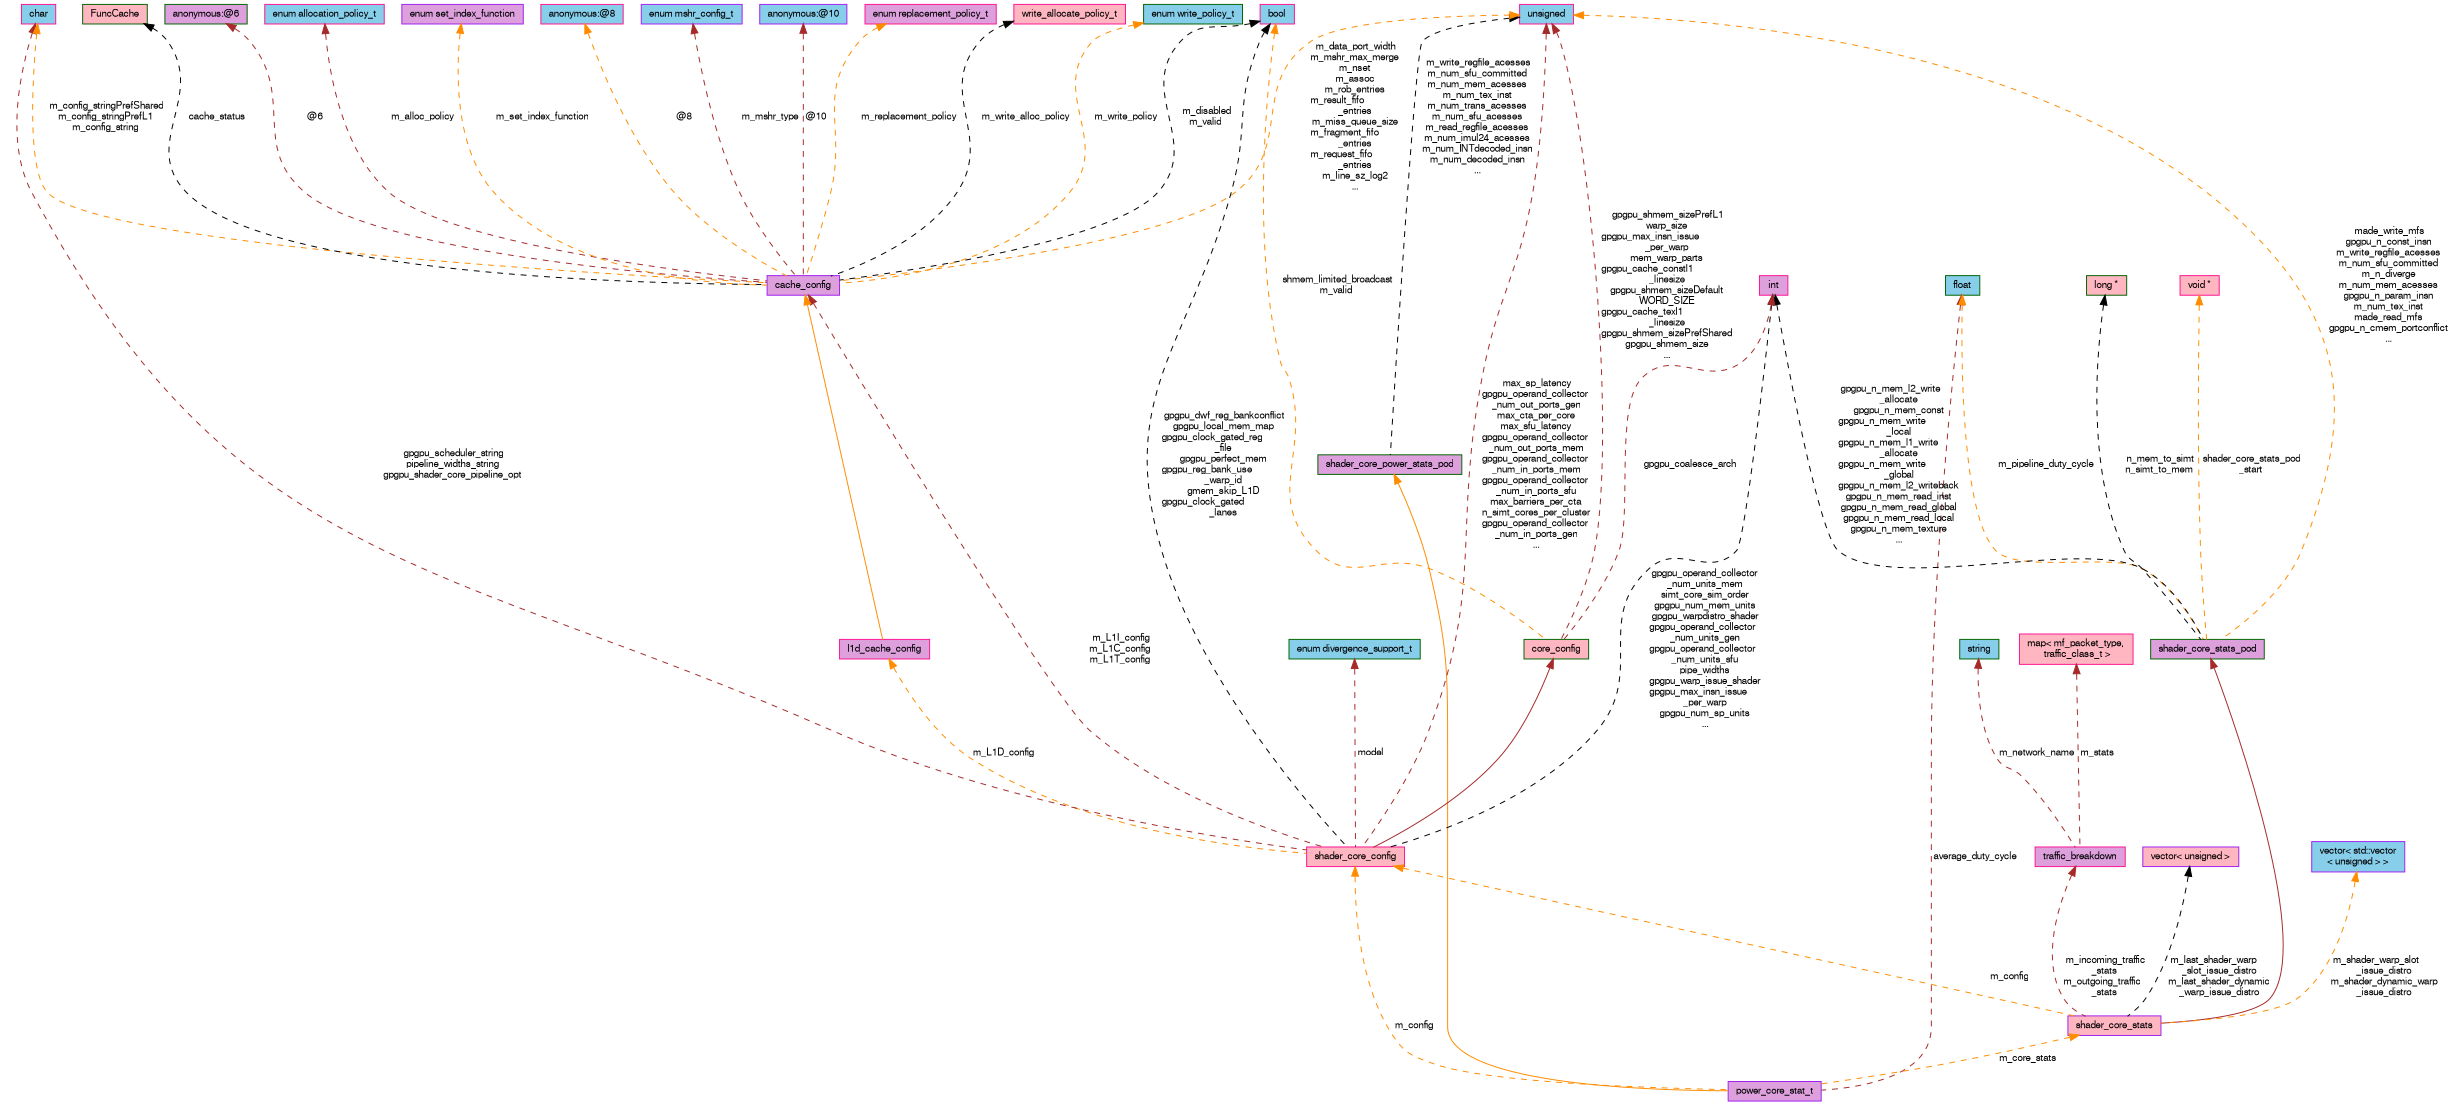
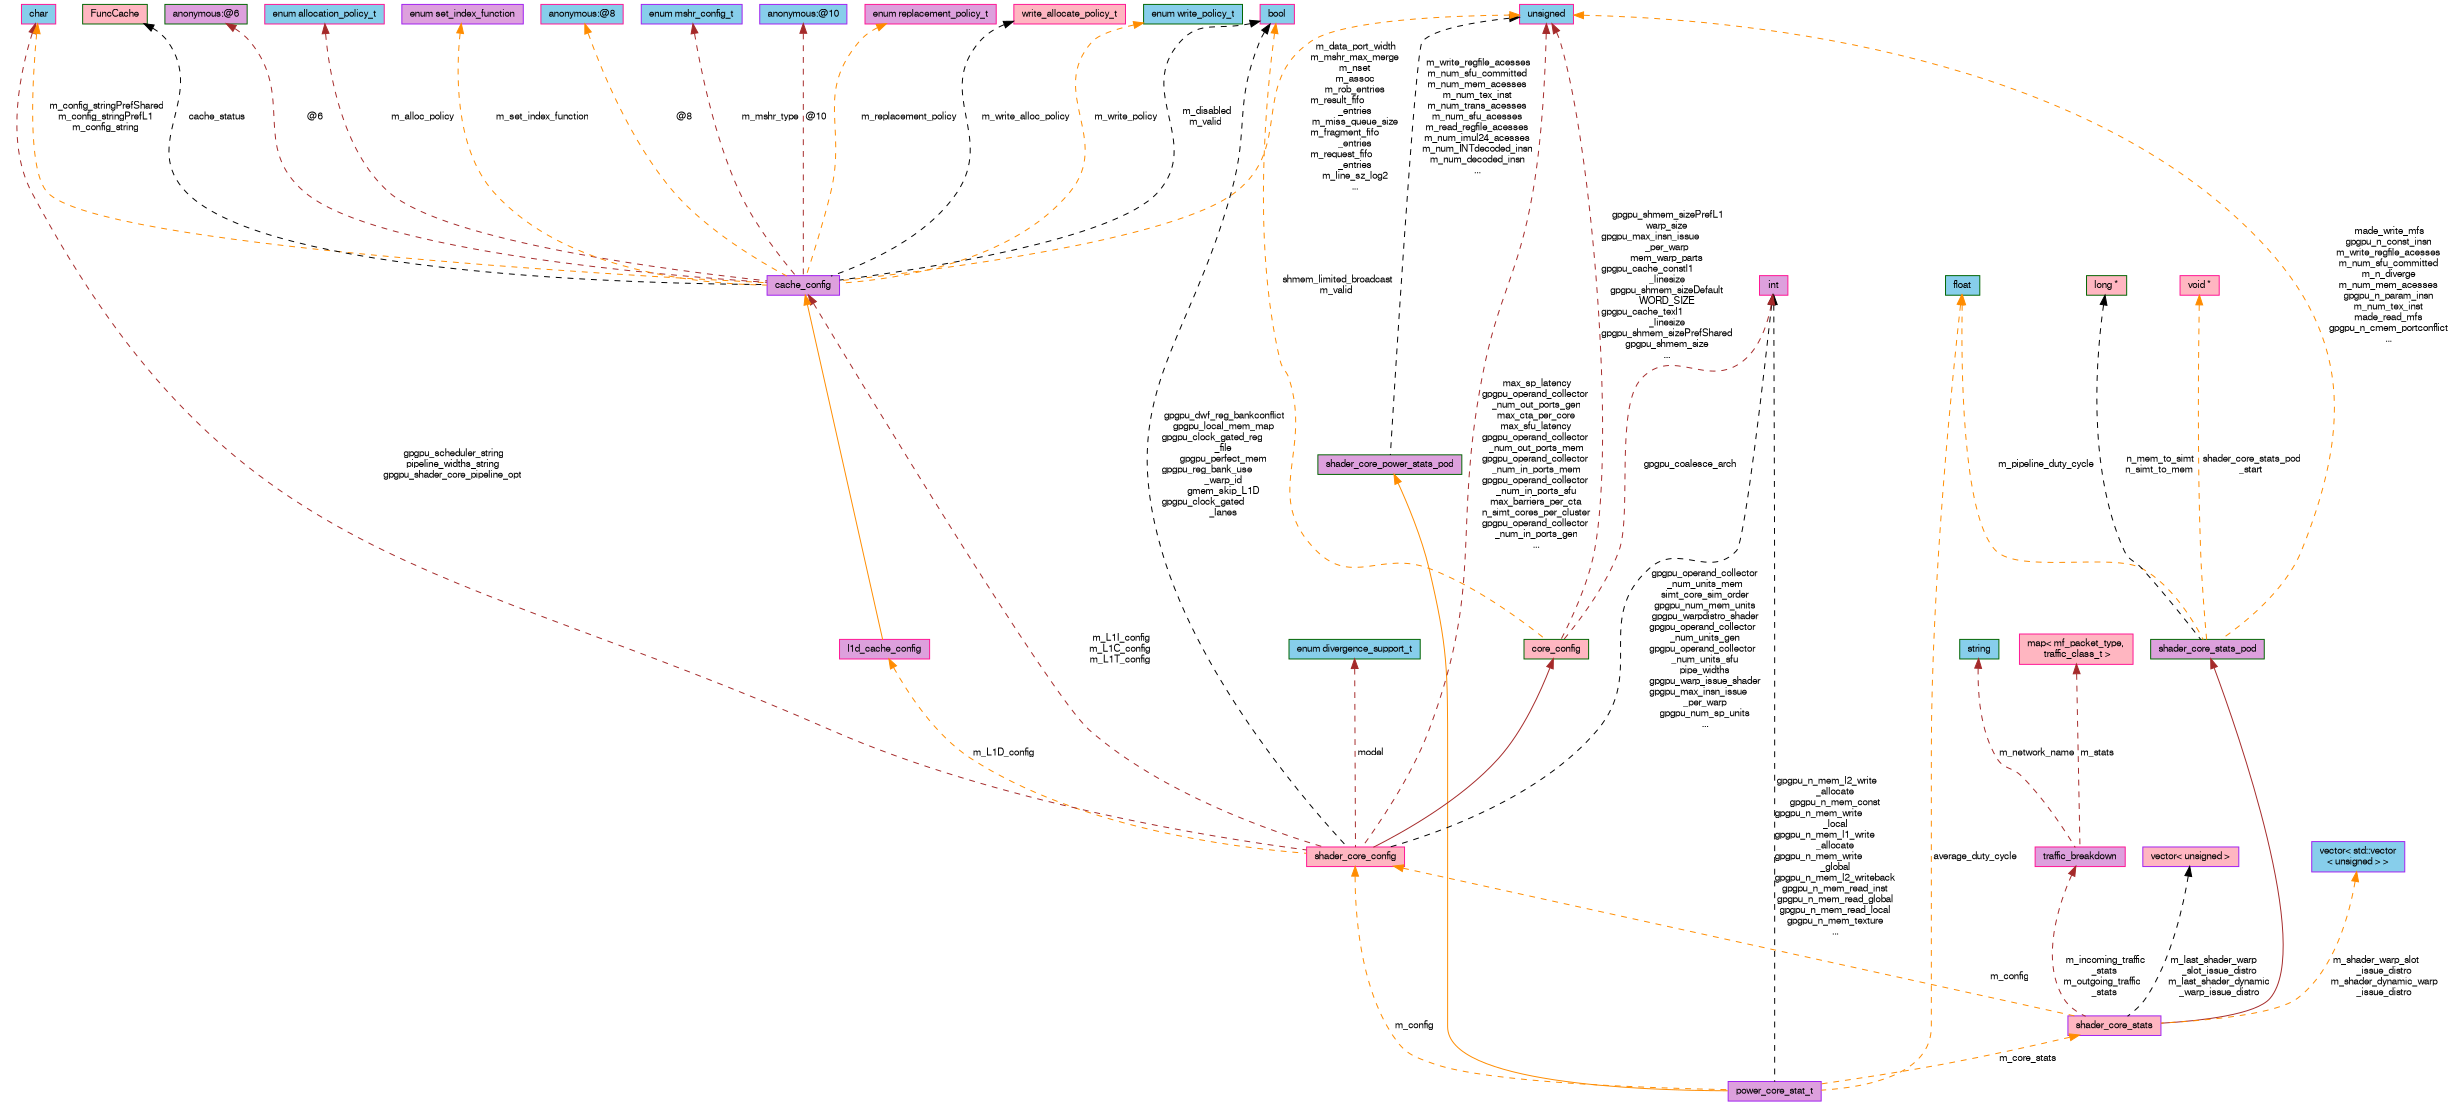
  digraph {
    rankdir=TB
    node [color=deeppink fillcolor=skyblue fontname=FreeSans fontsize=10 shape=record style=filled]
    edge [color=darkorange dir=back fontname=FreeSans fontsize=10 labelfontname=FreeSans labelfontsize=10 style=dashed]
    n1 [color=purple fillcolor=plum fontcolor=black height=0.2 label=power_core_stat_t width=0.4]
    n2 [color=darkgreen fillcolor=plum height=0.2 label=shader_core_power_stats_pod width=0.4]
    n3 [color=darkgreen height=0.2 label=float width=0.4]
    n4 [color=darkgreen fillcolor=plum height=0.2 label=shader_core_stats_pod width=0.4]
    n5 [color=purple fillcolor=lightpink height=0.2 label=shader_core_stats width=0.4]
    n6 [height=0.2 label=unsigned width=0.4]
    n7 [fillcolor=lightpink height=0.2 label=shader_core_config width=0.4]
    n8 [color=darkgreen fillcolor=lightpink height=0.2 label=core_config width=0.4]
    n9 [color=purple fillcolor=plum height=0.2 label=cache_config width=0.4]
    n10 [fillcolor=plum height=0.2 label=l1d_cache_config width=0.4]
    n11 [fillcolor=plum height=0.2 label=int width=0.4]
    n12 [height=0.2 label=bool width=0.4]
    n13 [height=0.2 label=char width=0.4]
    n14 [fillcolor=lightpink height=0.2 label=write_allocate_policy_t width=0.4]
    n15 [color=darkgreen height=0.2 label="enum write_policy_t" width=0.4]
    n16 [color=darkgreen fillcolor=lightpink height=0.2 label=FuncCache width=0.4]
    n17 [color=darkgreen fillcolor=plum height=0.2 label="anonymous:@6" width=0.4]
    n18 [height=0.2 label="enum allocation_policy_t" width=0.4]
    n19 [color=purple fillcolor=plum height=0.2 label="enum set_index_function" width=0.4]
    n20 [height=0.2 label="anonymous:@8" width=0.4]
    n21 [color=purple height=0.2 label="enum mshr_config_t" width=0.4]
    n22 [color=purple height=0.2 label="anonymous:@10" width=0.4]
    n23 [fillcolor=plum height=0.2 label="enum replacement_policy_t" width=0.4]
    n24 [color=darkgreen height=0.2 label="enum divergence_support_t" width=0.4]
    n25 [color=darkgreen fillcolor=lightpink height=0.2 label="long *" width=0.4]
    n26 [fillcolor=lightpink height=0.2 label="void *" width=0.4]
    n27 [fillcolor=plum height=0.2 label=traffic_breakdown width=0.4]
    n28 [fillcolor=lightpink height=0.2 label="map\< mf_packet_type,\l traffic_class_t \>" width=0.4]
    n29 [color=darkgreen height=0.2 label=string width=0.4]
    n30 [color=purple fillcolor=lightpink height=0.2 label="vector\< unsigned \>" width=0.4]
    n31 [color=purple height=0.2 label="vector\< std::vector\l\< unsigned \> \>" width=0.4]
    n2 -> n1 [style=solid]
-   n3 -> n1 [color=brown label=" average_duty_cycle"]
+   n3 -> n1 [label=" average_duty_cycle"]
    n3 -> n4 [label=" m_pipeline_duty_cycle"]
    n4 -> n5 [color=brown style=solid]
    n5 -> n1 [label=" m_core_stats"]
    n6 -> n2 [color=black label=" m_write_regfile_acesses\nm_num_sfu_committed\nm_num_mem_acesses\nm_num_tex_inst\nm_num_trans_acesses\nm_num_sfu_acesses\nm_read_regfile_acesses\nm_num_imul24_acesses\nm_num_INTdecoded_insn\nm_num_decoded_insn\n..."]
    n6 -> n4 [label=" made_write_mfs\ngpgpu_n_const_insn\nm_write_regfile_acesses\nm_num_sfu_committed\nm_n_diverge\nm_num_mem_acesses\ngpgpu_n_param_insn\nm_num_tex_inst\nmade_read_mfs\ngpgpu_n_cmem_portconflict\n..."]
    n6 -> n7 [color=brown label=" max_sp_latency\ngpgpu_operand_collector\l_num_out_ports_gen\nmax_cta_per_core\nmax_sfu_latency\ngpgpu_operand_collector\l_num_out_ports_mem\ngpgpu_operand_collector\l_num_in_ports_mem\ngpgpu_operand_collector\l_num_in_ports_sfu\nmax_barriers_per_cta\nn_simt_cores_per_cluster\ngpgpu_operand_collector\l_num_in_ports_gen\n..."]
    n6 -> n8 [color=brown label=" gpgpu_shmem_sizePrefL1\nwarp_size\ngpgpu_max_insn_issue\l_per_warp\nmem_warp_parts\ngpgpu_cache_constl1\l_linesize\ngpgpu_shmem_sizeDefault\nWORD_SIZE\ngpgpu_cache_texl1\l_linesize\ngpgpu_shmem_sizePrefShared\ngpgpu_shmem_size\n..."]
    n6 -> n9 [label=" m_data_port_width\nm_mshr_max_merge\nm_nset\nm_assoc\nm_rob_entries\nm_result_fifo\l_entries\nm_miss_queue_size\nm_fragment_fifo\l_entries\nm_request_fifo\l_entries\nm_line_sz_log2\n..."]
    n7 -> n1 [label=" m_config"]
    n7 -> n5 [label=" m_config"]
    n8 -> n7 [color=brown style=solid]
    n9 -> n7 [color=brown label=" m_L1I_config\nm_L1C_config\nm_L1T_config"]
    n9 -> n10 [style=solid]
    n10 -> n7 [label=" m_L1D_config"]
-   n11 -> n4 [color=black label=" gpgpu_n_mem_l2_write\l_allocate\ngpgpu_n_mem_const\ngpgpu_n_mem_write\l_local\ngpgpu_n_mem_l1_write\l_allocate\ngpgpu_n_mem_write\l_global\ngpgpu_n_mem_l2_writeback\ngpgpu_n_mem_read_inst\ngpgpu_n_mem_read_global\ngpgpu_n_mem_read_local\ngpgpu_n_mem_texture\n..."]
+   n11 -> n1 [color=black label=" gpgpu_n_mem_l2_write\l_allocate\ngpgpu_n_mem_const\ngpgpu_n_mem_write\l_local\ngpgpu_n_mem_l1_write\l_allocate\ngpgpu_n_mem_write\l_global\ngpgpu_n_mem_l2_writeback\ngpgpu_n_mem_read_inst\ngpgpu_n_mem_read_global\ngpgpu_n_mem_read_local\ngpgpu_n_mem_texture\n..."]
    n11 -> n7 [color=black label=" gpgpu_operand_collector\l_num_units_mem\nsimt_core_sim_order\ngpgpu_num_mem_units\ngpgpu_warpdistro_shader\ngpgpu_operand_collector\l_num_units_gen\ngpgpu_operand_collector\l_num_units_sfu\npipe_widths\ngpgpu_warp_issue_shader\ngpgpu_max_insn_issue\l_per_warp\ngpgpu_num_sp_units\n..."]
    n11 -> n8 [color=brown label=" gpgpu_coalesce_arch"]
    n12 -> n7 [color=black label=" gpgpu_dwf_reg_bankconflict\ngpgpu_local_mem_map\ngpgpu_clock_gated_reg\l_file\ngpgpu_perfect_mem\ngpgpu_reg_bank_use\l_warp_id\ngmem_skip_L1D\ngpgpu_clock_gated\l_lanes"]
    n12 -> n8 [label=" shmem_limited_broadcast\nm_valid"]
    n12 -> n9 [color=black label=" m_disabled\nm_valid"]
    n13 -> n7 [color=brown label=" gpgpu_scheduler_string\npipeline_widths_string\ngpgpu_shader_core_pipeline_opt"]
    n13 -> n9 [label=" m_config_stringPrefShared\nm_config_stringPrefL1\nm_config_string"]
    n14 -> n9 [color=black label=" m_write_alloc_policy"]
    n15 -> n9 [label=" m_write_policy"]
    n16 -> n9 [color=black label=" cache_status"]
    n17 -> n9 [color=brown label=" @6"]
    n18 -> n9 [color=brown label=" m_alloc_policy"]
    n19 -> n9 [label=" m_set_index_function"]
    n20 -> n9 [label=" @8"]
    n21 -> n9 [color=brown label=" m_mshr_type"]
    n22 -> n9 [color=brown label=" @10"]
    n23 -> n9 [label=" m_replacement_policy"]
    n24 -> n7 [color=brown label=" model"]
    n25 -> n4 [color=black label=" n_mem_to_simt\nn_simt_to_mem"]
    n26 -> n4 [label=" shader_core_stats_pod\l_start"]
    n27 -> n5 [color=brown label=" m_incoming_traffic\l_stats\nm_outgoing_traffic\l_stats"]
    n28 -> n27 [color=brown label=" m_stats"]
    n29 -> n27 [color=brown label=" m_network_name"]
    n30 -> n5 [color=black label=" m_last_shader_warp\l_slot_issue_distro\nm_last_shader_dynamic\l_warp_issue_distro"]
    n31 -> n5 [label=" m_shader_warp_slot\l_issue_distro\nm_shader_dynamic_warp\l_issue_distro"]
  }
